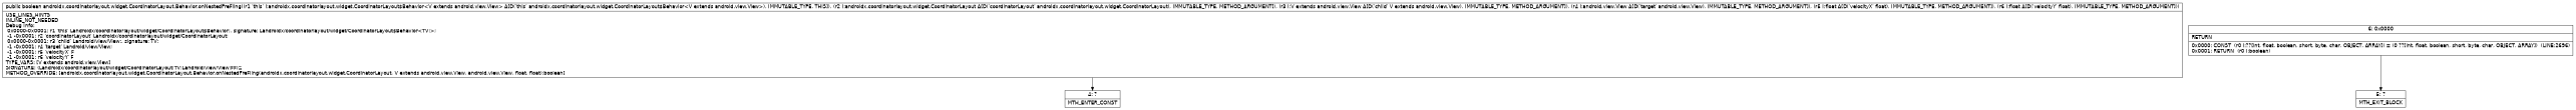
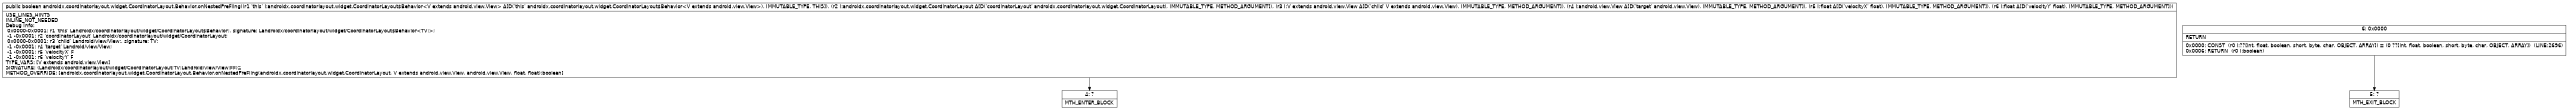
  digraph {
    fontname="DejaVu Sans"
    node [fontname="DejaVu Sans" shape=record]
    edge [fontname="DejaVu Sans"]
-   n1 [label="{4\:\ ?|MTH_ENTER_CONST\l}"]
-   n2 [label="{6\:\ 0x0000|RETURN\l|0x0000: CONST  (r0 I:??[int, float, boolean, short, byte, char, OBJECT, ARRAY]) = (0 ??[int, float, boolean, short, byte, char, OBJECT, ARRAY])  (LINE:2696)\l0x0001: RETURN  (r0 I:boolean) \l}"]
+   n1 [label="{4\:\ ?|MTH_ENTER_BLOCK\l}"]
+   n2 [label="{6\:\ 0x0000|RETURN\l|0x0000: CONST  (r0 I:??[int, float, boolean, short, byte, char, OBJECT, ARRAY]) = (0 ??[int, float, boolean, short, byte, char, OBJECT, ARRAY])  (LINE:2696)\l0x0006: RETURN  (r0 I:boolean) \l}"]
    n3 [label="{5\:\ ?|MTH_EXIT_BLOCK\l}"]
    n4 [label="{public boolean androidx.coordinatorlayout.widget.CoordinatorLayout.Behavior.onNestedPreFling((r1 'this' I:androidx.coordinatorlayout.widget.CoordinatorLayout$Behavior\<V extends android.view.View\> A[D('this' androidx.coordinatorlayout.widget.CoordinatorLayout$Behavior\<V extends android.view.View\>), IMMUTABLE_TYPE, THIS]), (r2 I:androidx.coordinatorlayout.widget.CoordinatorLayout A[D('coordinatorLayout' androidx.coordinatorlayout.widget.CoordinatorLayout), IMMUTABLE_TYPE, METHOD_ARGUMENT]), (r3 I:V extends android.view.View A[D('child' V extends android.view.View), IMMUTABLE_TYPE, METHOD_ARGUMENT]), (r4 I:android.view.View A[D('target' android.view.View), IMMUTABLE_TYPE, METHOD_ARGUMENT]), (r5 I:float A[D('velocityX' float), IMMUTABLE_TYPE, METHOD_ARGUMENT]), (r6 I:float A[D('velocityY' float), IMMUTABLE_TYPE, METHOD_ARGUMENT]))  | USE_LINES_HINTS\lINLINE_NOT_NEEDED\lDebug Info:\l  0x0000\-0x0001: r1 'this' Landroidx\/coordinatorlayout\/widget\/CoordinatorLayout$Behavior;, signature: Landroidx\/coordinatorlayout\/widget\/CoordinatorLayout$Behavior\<TV;\>;\l  \-1 \-0x0001: r2 'coordinatorLayout' Landroidx\/coordinatorlayout\/widget\/CoordinatorLayout;\l  0x0000\-0x0001: r3 'child' Landroid\/view\/View;, signature: TV;\l  \-1 \-0x0001: r4 'target' Landroid\/view\/View;\l  \-1 \-0x0001: r5 'velocityX' F\l  \-1 \-0x0001: r6 'velocityY' F\lTYPE_VARS: [V extends android.view.View]\lSIGNATURE: (Landroidx\/coordinatorlayout\/widget\/CoordinatorLayout;TV;Landroid\/view\/View;FF)Z\lMETHOD_OVERRIDE: [androidx.coordinatorlayout.widget.CoordinatorLayout.Behavior.onNestedPreFling(androidx.coordinatorlayout.widget.CoordinatorLayout, V extends android.view.View, android.view.View, float, float):boolean]\l}"]
    n2 -> n3
    n4 -> n1
  }
